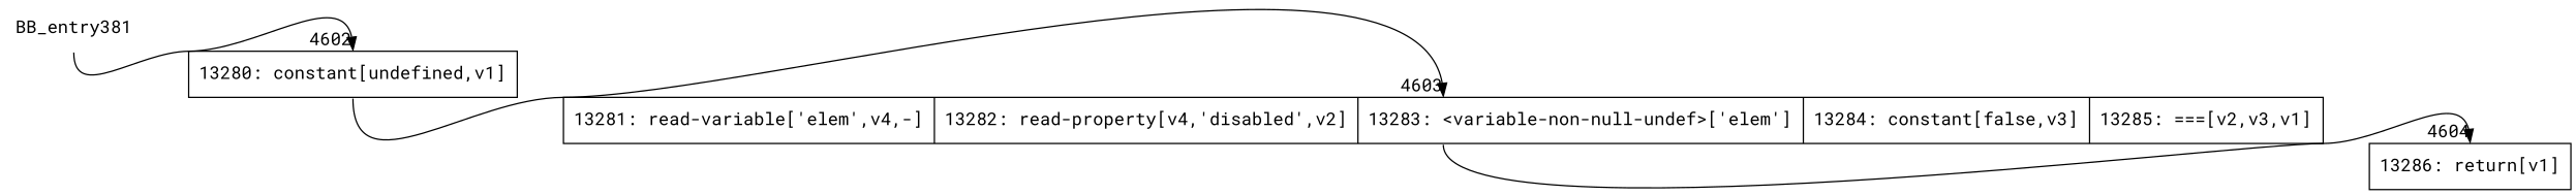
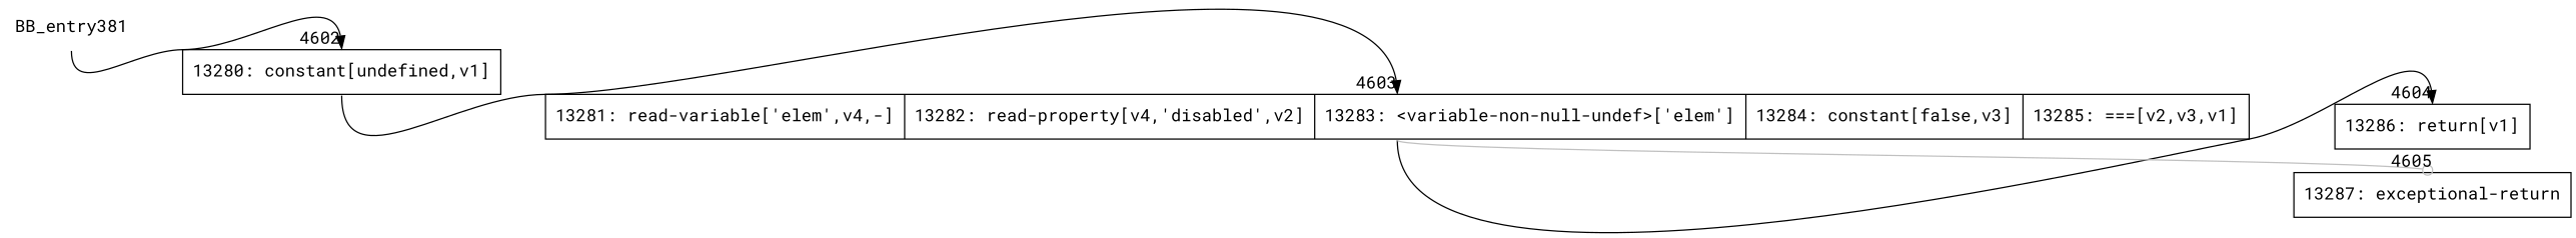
  digraph {
    fontname="Roboto Mono"
    rankdir=LR
    node [fontname="Roboto Mono" shape=record]
    edge [arrowhead=normal fontname="Roboto Mono" headport=n tailport=s]
    n1 [label=BB_entry381 shape=none]
    n2 [label="{13280: constant[undefined,v1]}"]
    n3 [label="{13281: read-variable['elem',v4,-]|13282: read-property[v4,'disabled',v2]|13283: \<variable-non-null-undef\>['elem']|13284: constant[false,v3]|13285: ===[v2,v3,v1]}"]
    n4 [label="{13286: return[v1]}"]
+   n5 [label="{13287: exceptional-return}"]
    n1 -> n2 [headlabel="    4602"]
    n2 -> n3 [headlabel="      4603"]
    n3 -> n4 [headlabel="      4604"]
+   n3 -> n5 [arrowhead=odot color=gray headlabel="      4605"]
  }
